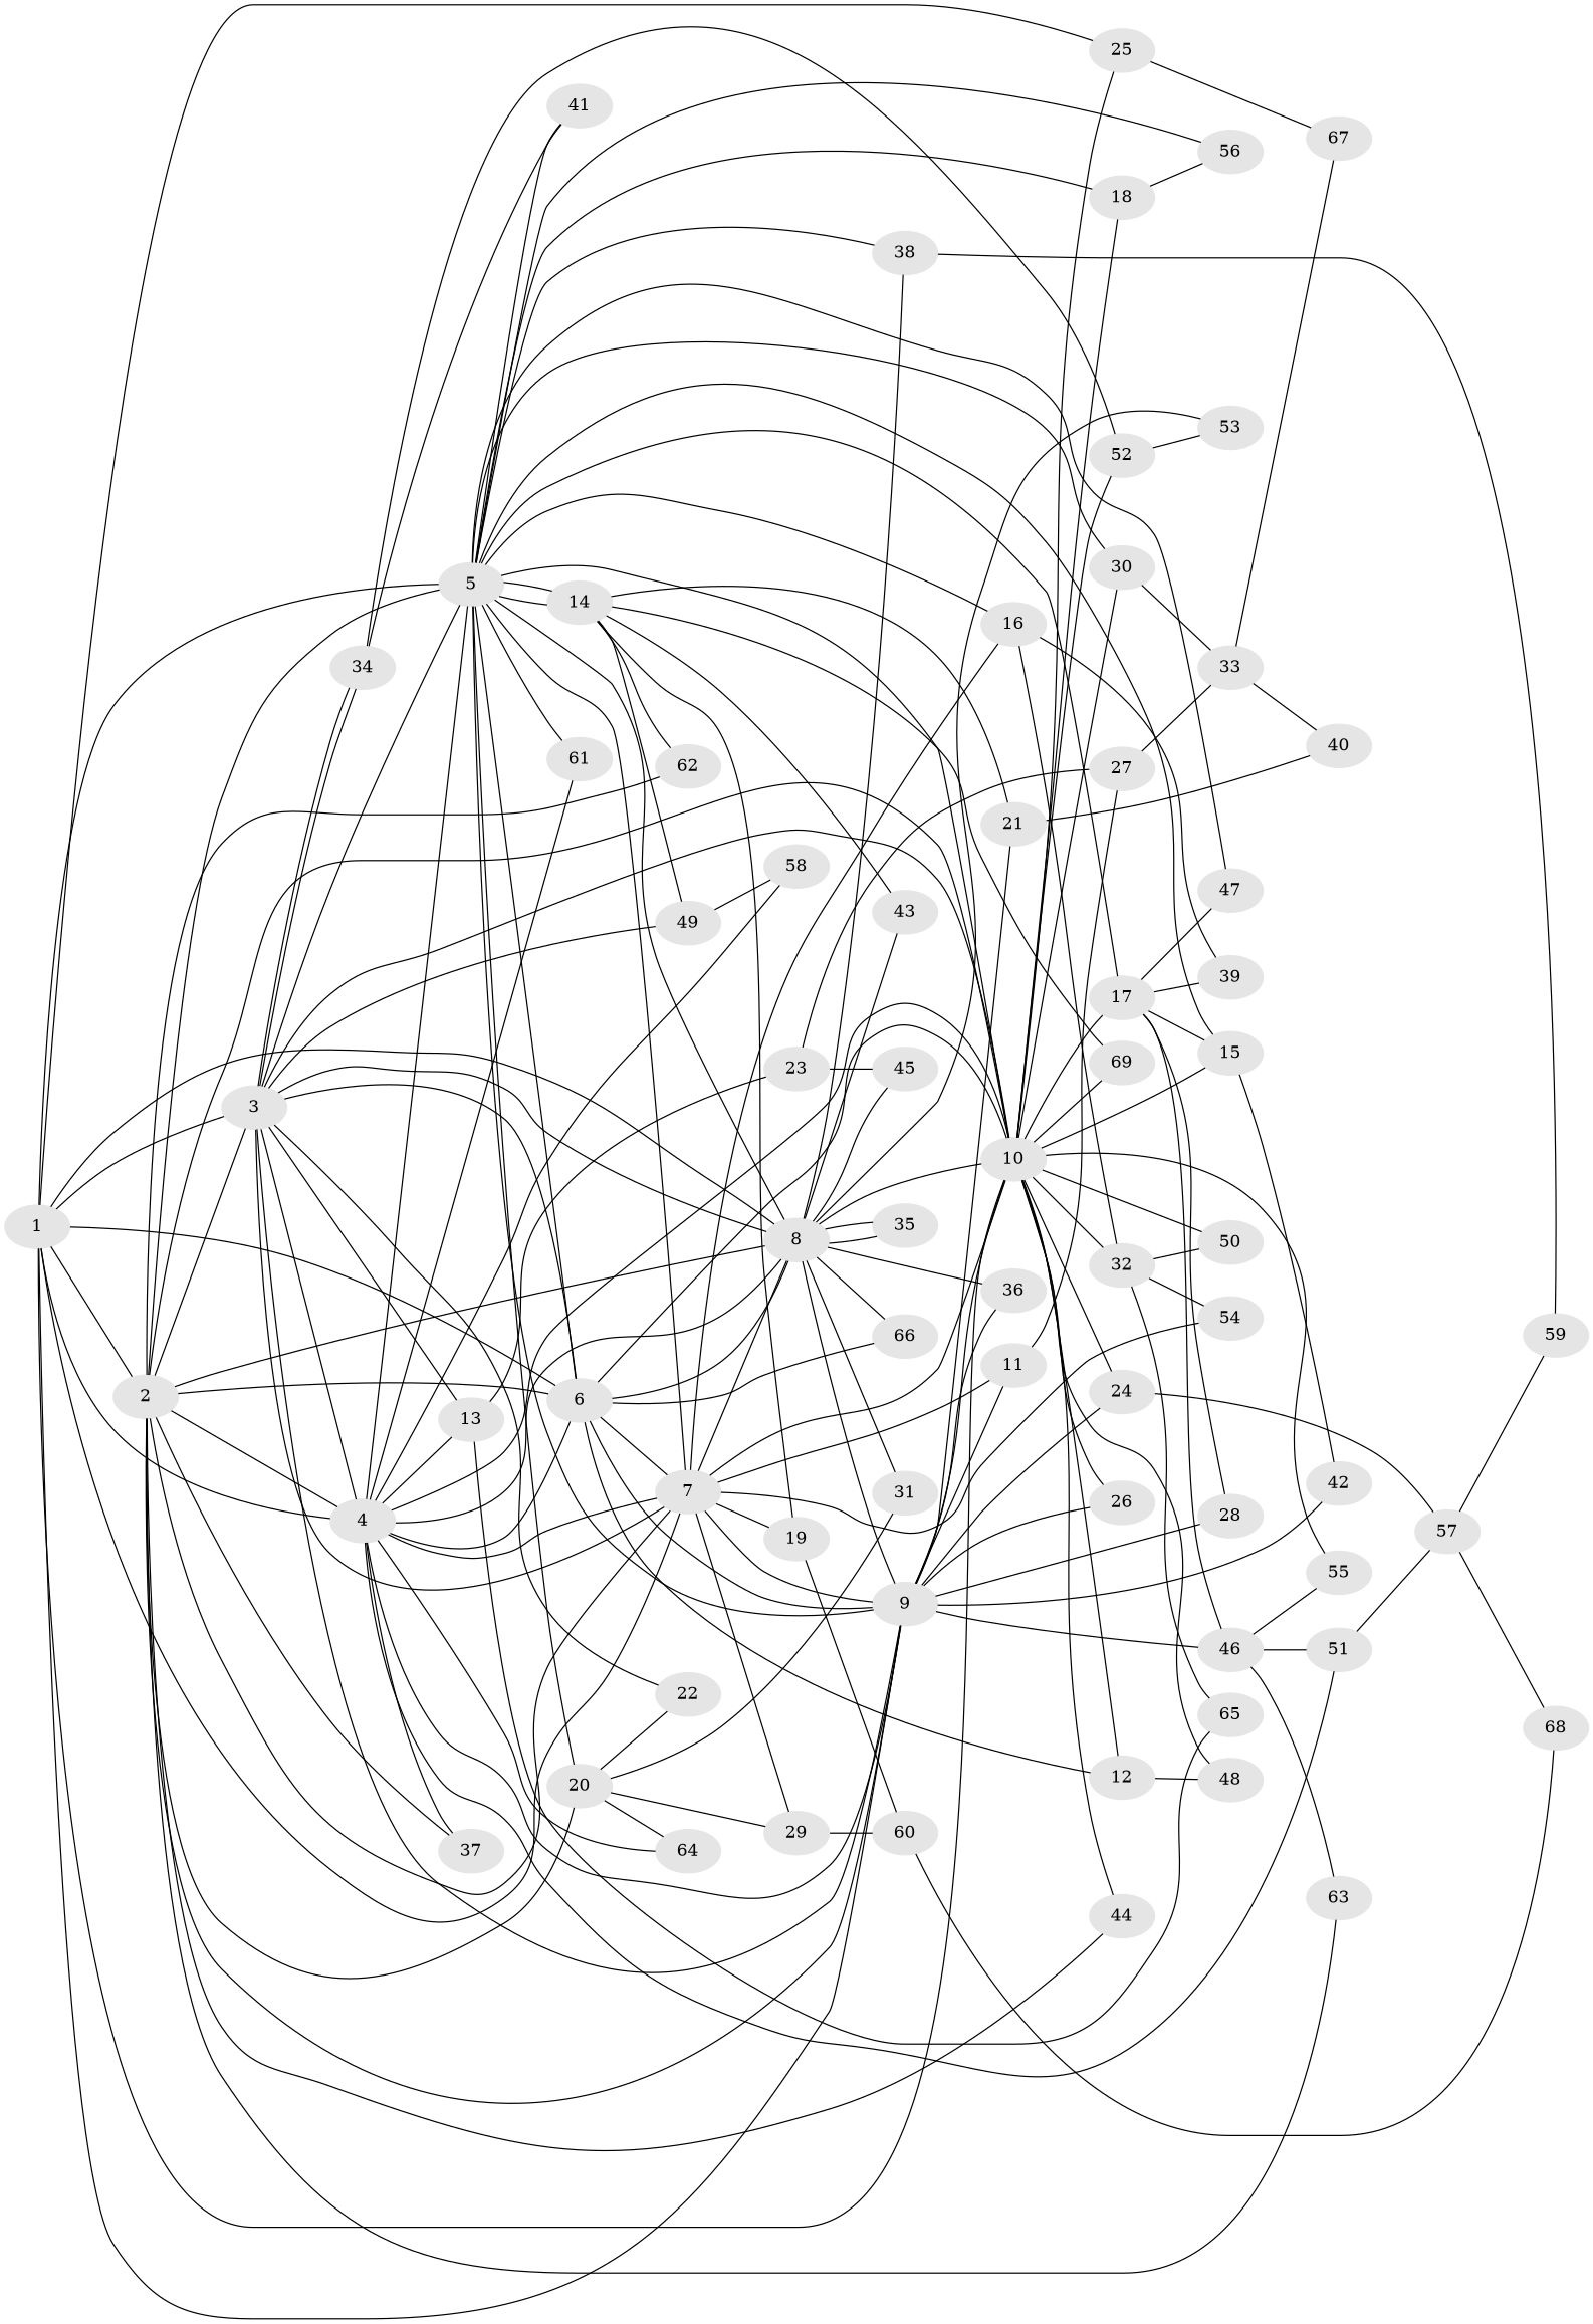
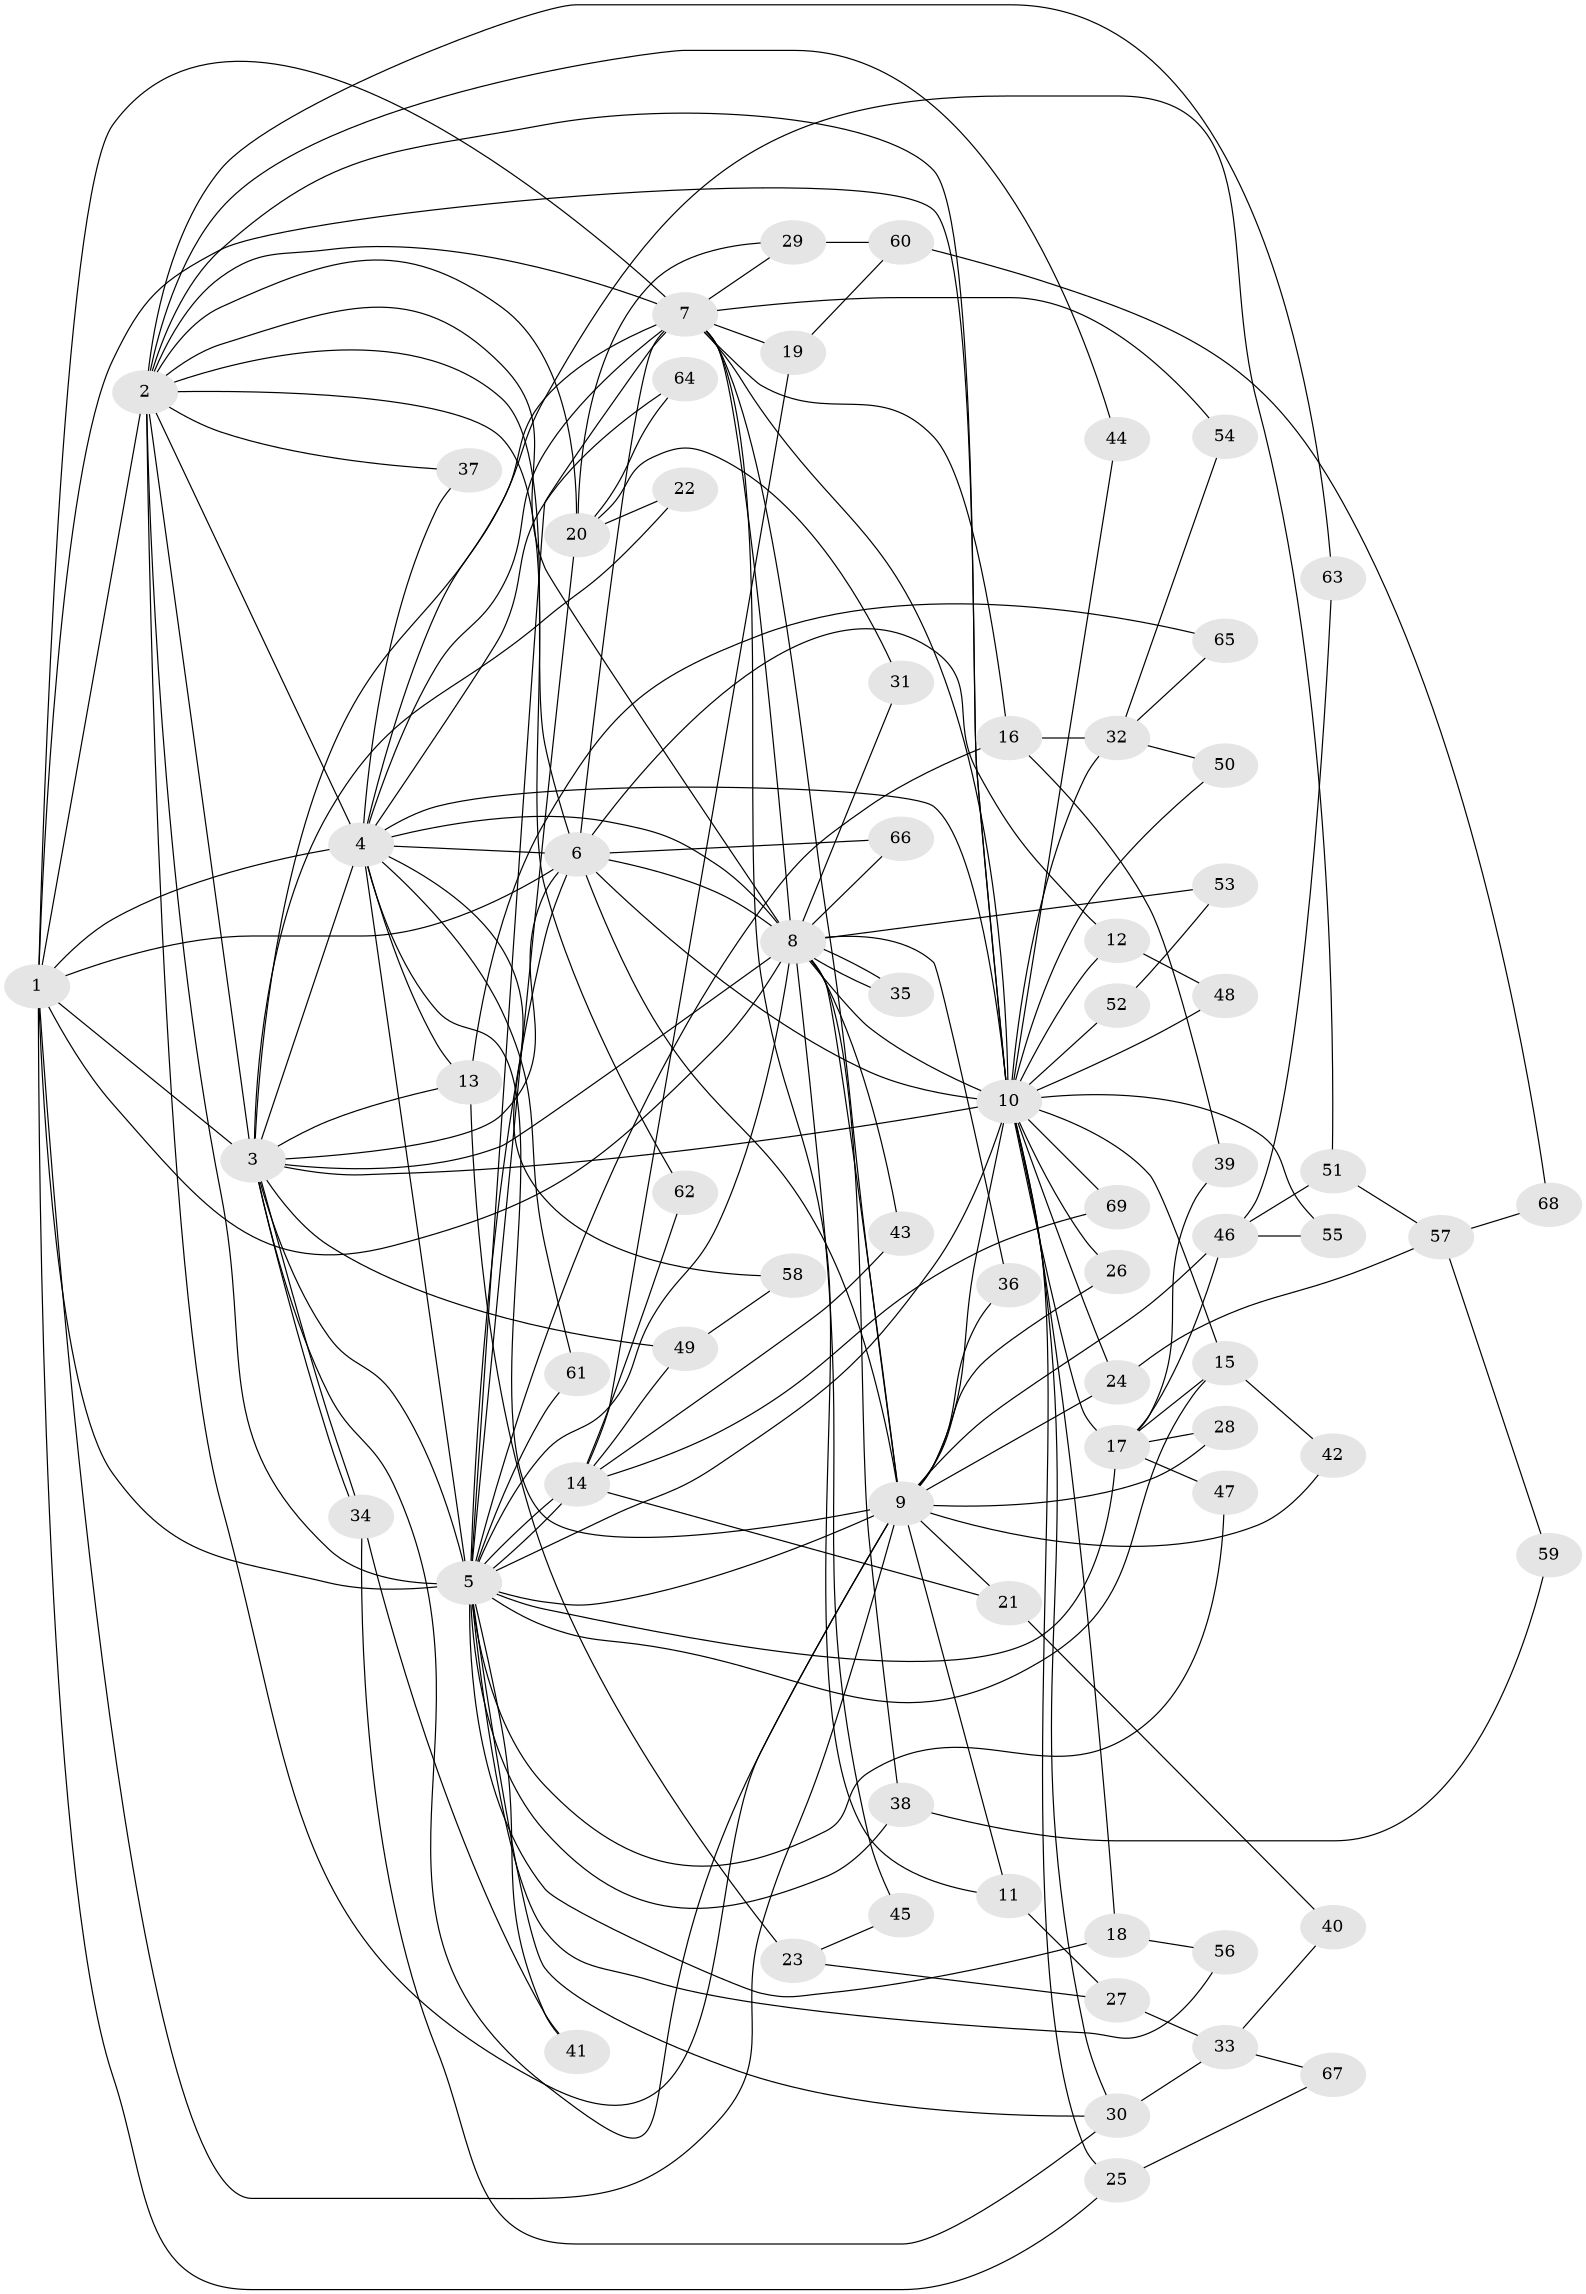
  graph {
    rankdir=LR
    node [color=gray90 style=filled]
    1
    2
    3
    4
    5
    6
    7
    8
    9
    10
    25
    20
    37
    44
    62
    63
    13
    22
    34
    49
    51
    58
    61
    64
    14
    15
    16
    17
    18
    30
    38
    41
    47
    56
    12
    66
    11
    19
    29
    54
    31
    35
    36
    43
    45
    53
    21
    24
    26
    28
    42
    46
    32
    48
    50
    52
    55
    69
    67
    65
    23
    57
    39
    33
    59
    27
    60
    40
    68
    1 -- 2
    1 -- 3
    1 -- 4
    1 -- 5
    1 -- 6
    1 -- 7
    1 -- 8
    1 -- 9
    1 -- 10
    1 -- 25
    2 -- 3
    2 -- 4
    2 -- 5
    2 -- 6
    2 -- 7
    2 -- 8
    2 -- 9
    2 -- 10
    2 -- 20
    2 -- 37
    2 -- 44
    2 -- 62
    2 -- 63
    3 -- 4
    3 -- 5
    3 -- 6
    3 -- 7
    3 -- 8
    3 -- 9
    3 -- 10
    3 -- 13
    3 -- 22
    3 -- 34
    3 -- 34
    3 -- 49
    4 -- 5
    4 -- 6
    4 -- 7
    4 -- 8
    4 -- 9
    4 -- 10
    4 -- 37
    4 -- 13
    4 -- 51
    4 -- 58
    4 -- 61
    4 -- 64
    5 -- 6
    5 -- 7
    5 -- 8
    5 -- 9
    5 -- 10
    5 -- 20
    5 -- 61
    5 -- 14
    5 -- 14
    5 -- 15
    5 -- 16
    5 -- 17
    5 -- 18
    5 -- 30
    5 -- 38
    5 -- 41
    5 -- 47
    5 -- 56
    6 -- 7
    6 -- 8
    6 -- 9
    6 -- 10
    6 -- 12
    6 -- 66
    7 -- 8
    7 -- 9
    7 -- 10
    7 -- 16
    7 -- 11
    7 -- 19
    7 -- 29
    7 -- 54
    8 -- 9
    8 -- 10
    8 -- 38
    8 -- 66
    8 -- 31
    8 -- 35
    8 -- 35
    8 -- 36
    8 -- 43
    8 -- 45
    8 -- 53
    9 -- 10
    9 -- 11
    9 -- 36
    9 -- 21
    9 -- 24
    9 -- 26
    9 -- 28
    9 -- 42
    9 -- 46
    10 -- 25
    10 -- 44
    10 -- 15
    10 -- 17
    10 -- 18
    10 -- 30
    10 -- 12
    10 -- 24
    10 -- 26
    10 -- 32
    10 -- 48
    10 -- 50
    10 -- 52
    10 -- 55
    10 -- 69
    25 -- 67
    20 -- 22
    20 -- 64
    20 -- 29
    20 -- 31
    13 -- 65
    13 -- 23
    34 -- 41
-   34 -- 52
+   34 -- 30
    49 -- 58
    51 -- 57
    14 -- 62
    14 -- 49
    14 -- 19
    14 -- 43
    14 -- 21
    14 -- 69
    15 -- 42
    16 -- 32
    16 -- 39
    17 -- 15
    17 -- 47
    17 -- 28
    17 -- 46
    17 -- 39
    18 -- 56
    30 -- 33
    38 -- 59
    12 -- 48
    11 -- 27
    19 -- 60
    29 -- 60
    21 -- 40
    24 -- 57
    46 -- 63
    46 -- 51
    46 -- 55
    32 -- 54
    32 -- 50
    32 -- 65
    52 -- 53
    23 -- 45
    23 -- 27
    57 -- 59
    57 -- 68
    33 -- 67
    33 -- 40
    27 -- 33
    60 -- 68
  }
